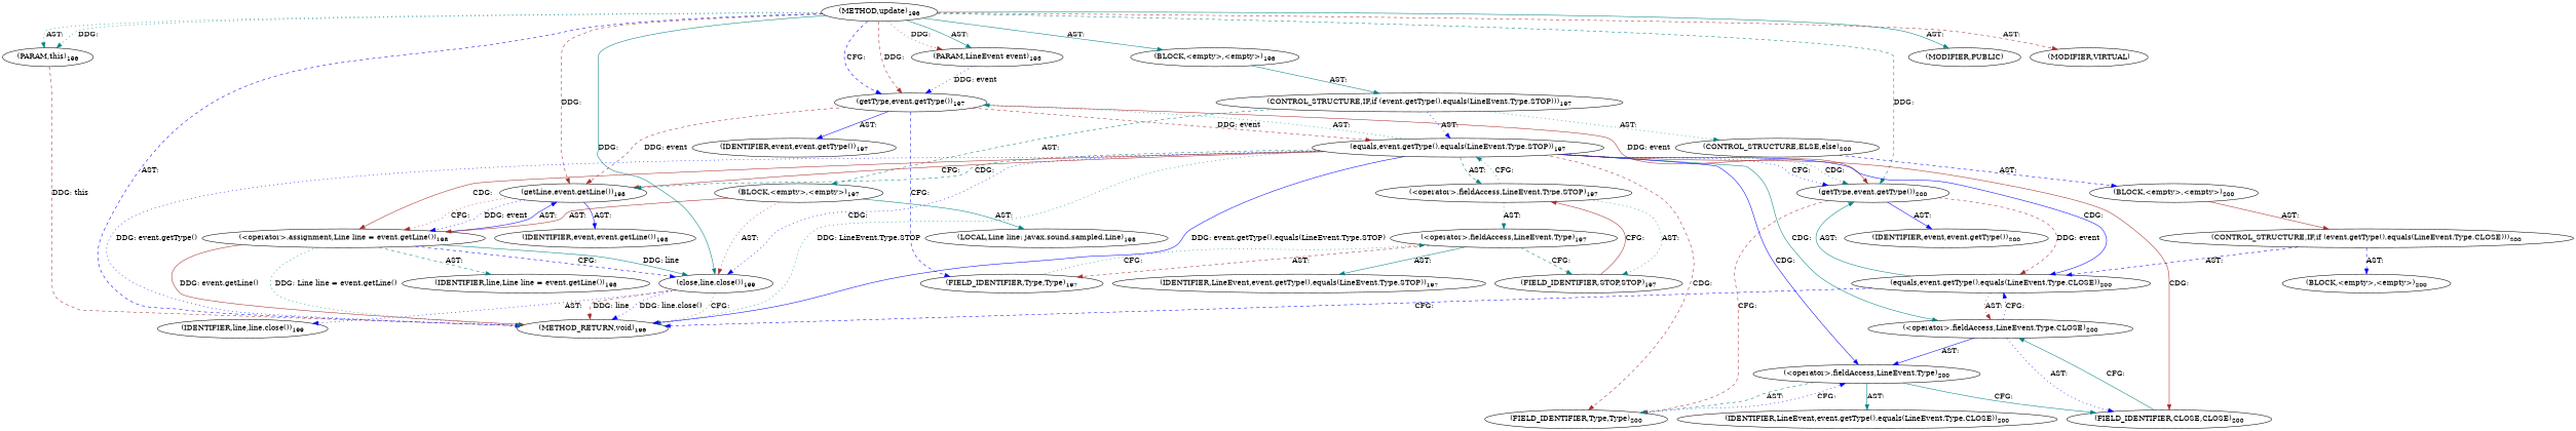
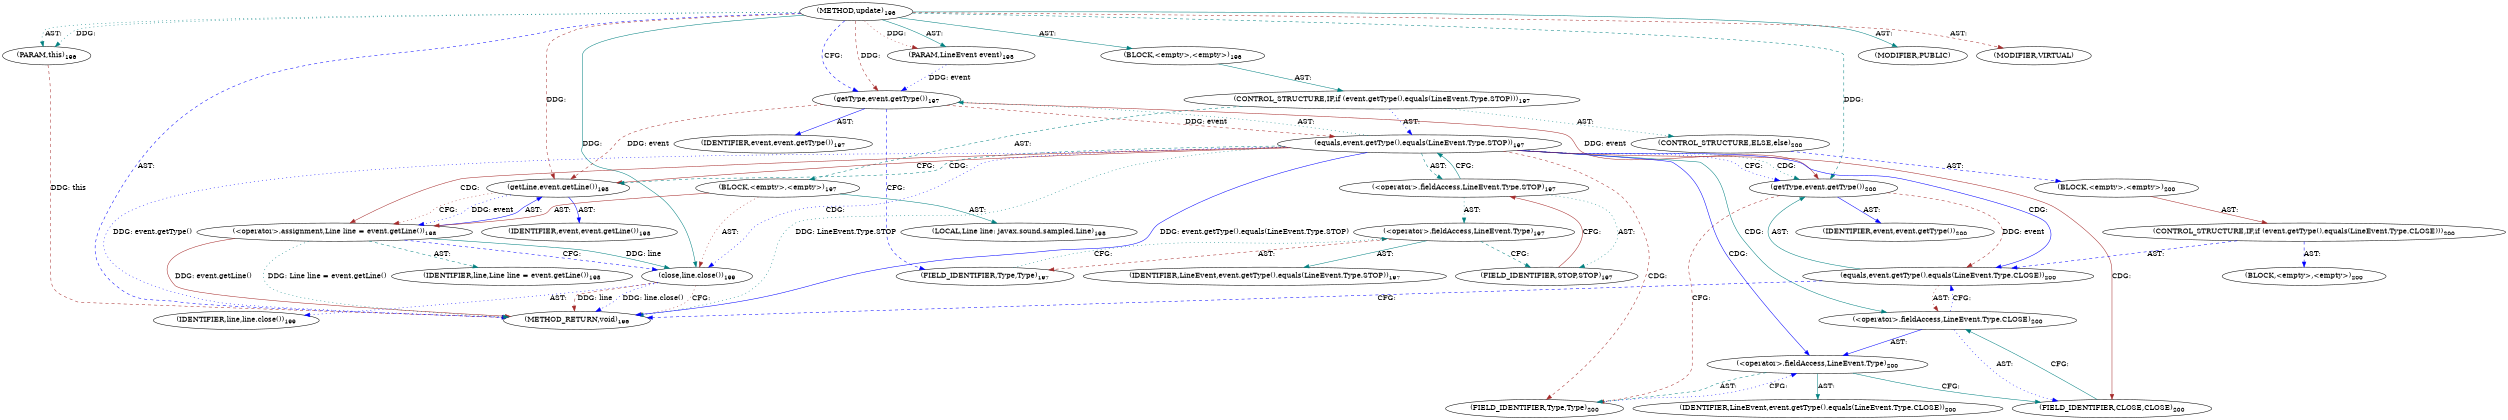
  digraph {
    edge [color=teal style=solid]
    n1 [label=<(METHOD,update)<SUB>196</SUB>>]
    n2 [label=<(PARAM,this)<SUB>196</SUB>>]
    n3 [label=<(PARAM,LineEvent event)<SUB>195</SUB>>]
    n4 [label=<(BLOCK,&lt;empty&gt;,&lt;empty&gt;)<SUB>196</SUB>>]
    n5 [label=<(getType,event.getType())<SUB>197</SUB>>]
    n6 [label=<(getLine,event.getLine())<SUB>198</SUB>>]
    n7 [label=<(close,line.close())<SUB>199</SUB>>]
    n8 [label=<(getType,event.getType())<SUB>200</SUB>>]
    n9 [label=<(MODIFIER,PUBLIC)>]
    n10 [label=<(MODIFIER,VIRTUAL)>]
    n11 [label=<(METHOD_RETURN,void)<SUB>196</SUB>>]
    n12 [label=<(CONTROL_STRUCTURE,IF,if (event.getType().equals(LineEvent.Type.STOP)))<SUB>197</SUB>>]
    n13 [label=<(equals,event.getType().equals(LineEvent.Type.STOP))<SUB>197</SUB>>]
    n14 [label=<(IDENTIFIER,event,event.getType())<SUB>197</SUB>>]
    n15 [label=<(FIELD_IDENTIFIER,Type,Type)<SUB>197</SUB>>]
    n16 [label=<(&lt;operator&gt;.assignment,Line line = event.getLine())<SUB>198</SUB>>]
    n17 [label=<(IDENTIFIER,event,event.getLine())<SUB>198</SUB>>]
    n18 [label=<(IDENTIFIER,line,line.close())<SUB>199</SUB>>]
    n19 [label=<(equals,event.getType().equals(LineEvent.Type.CLOSE))<SUB>200</SUB>>]
    n20 [label=<(FIELD_IDENTIFIER,Type,Type)<SUB>200</SUB>>]
    n21 [label=<(IDENTIFIER,event,event.getType())<SUB>200</SUB>>]
    n22 [label=<(BLOCK,&lt;empty&gt;,&lt;empty&gt;)<SUB>197</SUB>>]
    n23 [label=<(CONTROL_STRUCTURE,ELSE,else)<SUB>200</SUB>>]
    n24 [label=<(&lt;operator&gt;.fieldAccess,LineEvent.Type.STOP)<SUB>197</SUB>>]
    n25 [label=<(&lt;operator&gt;.fieldAccess,LineEvent.Type.CLOSE)<SUB>200</SUB>>]
    n26 [label=<(&lt;operator&gt;.fieldAccess,LineEvent.Type)<SUB>200</SUB>>]
    n27 [label=<(FIELD_IDENTIFIER,CLOSE,CLOSE)<SUB>200</SUB>>]
    n28 [label=<(LOCAL,Line line: javax.sound.sampled.Line)<SUB>198</SUB>>]
    n29 [label=<(BLOCK,&lt;empty&gt;,&lt;empty&gt;)<SUB>200</SUB>>]
    n30 [label=<(&lt;operator&gt;.fieldAccess,LineEvent.Type)<SUB>197</SUB>>]
    n31 [label=<(FIELD_IDENTIFIER,STOP,STOP)<SUB>197</SUB>>]
    n32 [label=<(IDENTIFIER,line,Line line = event.getLine())<SUB>198</SUB>>]
    n33 [label=<(IDENTIFIER,LineEvent,event.getType().equals(LineEvent.Type.CLOSE))<SUB>200</SUB>>]
    n34 [label=<(IDENTIFIER,LineEvent,event.getType().equals(LineEvent.Type.STOP))<SUB>197</SUB>>]
    n35 [label=<(CONTROL_STRUCTURE,IF,if (event.getType().equals(LineEvent.Type.CLOSE)))<SUB>200</SUB>>]
    n36 [label=<(BLOCK,&lt;empty&gt;,&lt;empty&gt;)<SUB>200</SUB>>]
    n1 -> n2 [label="AST: " style=dotted]
    n1 -> n2 [label="DDG: " style=dotted]
    n1 -> n3 [label="AST: "]
    n1 -> n3 [color=brown label="DDG: " style=dotted]
    n1 -> n4 [label="AST: "]
    n1 -> n5 [color=blue label="CFG: " style=dashed]
    n1 -> n5 [color=brown label="DDG: " style=dashed]
    n1 -> n6 [color=brown label="DDG: " style=dashed]
    n1 -> n7 [label="DDG: "]
    n1 -> n8 [label="DDG: " style=dashed]
    n1 -> n9 [label="AST: "]
    n1 -> n10 [color=brown label="AST: " style=dashed]
    n1 -> n11 [color=blue label="AST: " style=dashed]
    n2 -> n11 [color=brown label="DDG: this" style=dashed]
    n3 -> n5 [color=blue label="DDG: event" style=dotted]
    n4 -> n12 [label="AST: "]
    n5 -> n6 [color=brown label="DDG: event" style=dashed]
    n5 -> n8 [color=brown label="DDG: event"]
    n5 -> n13 [color=brown label="DDG: event" style=dashed]
    n5 -> n14 [color=blue label="AST: "]
    n5 -> n15 [color=blue label="CFG: " style=dashed]
    n6 -> n16 [color=brown label="CFG: " style=dotted]
    n6 -> n16 [color=blue label="DDG: event" style=dotted]
    n6 -> n17 [color=blue label="AST: "]
    n7 -> n11 [color=brown label="CFG: " style=dotted]
    n7 -> n11 [color=brown label="DDG: line" style=dashed]
    n7 -> n11 [color=blue label="DDG: line.close()" style=dotted]
    n7 -> n18 [color=blue label="AST: " style=dotted]
    n8 -> n19 [color=brown label="DDG: event" style=dashed]
    n8 -> n20 [color=brown label="CFG: " style=dashed]
    n8 -> n21 [color=blue label="AST: "]
    n12 -> n13 [color=blue label="AST: " style=dotted]
    n12 -> n22 [label="AST: " style=dashed]
    n12 -> n23 [label="AST: " style=dotted]
    n13 -> n5 [label="AST: " style=dotted]
    n13 -> n6 [color=brown label="CFG: "]
    n13 -> n6 [label="CDG: " style=dashed]
    n13 -> n7 [color=blue label="CDG: " style=dotted]
    n13 -> n8 [color=blue label="CFG: " style=dotted]
    n13 -> n8 [label="CDG: " style=dotted]
    n13 -> n11 [color=blue label="DDG: event.getType()" style=dotted]
    n13 -> n11 [label="DDG: LineEvent.Type.STOP" style=dotted]
    n13 -> n11 [color=blue label="DDG: event.getType().equals(LineEvent.Type.STOP)"]
    n13 -> n16 [color=brown label="CDG: "]
    n13 -> n19 [color=blue label="CDG: "]
    n13 -> n20 [color=brown label="CDG: " style=dashed]
    n13 -> n24 [label="AST: " style=dashed]
    n13 -> n25 [label="CDG: "]
    n13 -> n26 [color=blue label="CDG: "]
    n13 -> n27 [color=brown label="CDG: "]
    n15 -> n30 [label="CFG: " style=dotted]
    n16 -> n6 [color=blue label="AST: "]
    n16 -> n7 [color=blue label="CFG: " style=dashed]
    n16 -> n7 [label="DDG: line"]
    n16 -> n11 [color=brown label="DDG: event.getLine()"]
    n16 -> n11 [label="DDG: Line line = event.getLine()" style=dotted]
    n16 -> n32 [label="AST: " style=dashed]
    n19 -> n8 [label="AST: "]
    n19 -> n11 [color=blue label="CFG: " style=dashed]
    n19 -> n25 [color=brown label="AST: " style=dotted]
    n20 -> n26 [color=blue label="CFG: " style=dotted]
    n22 -> n7 [color=brown label="AST: " style=dotted]
    n22 -> n16 [color=brown label="AST: "]
    n22 -> n28 [label="AST: "]
    n23 -> n29 [color=blue label="AST: " style=dashed]
-   n24 -> n13 [label="CFG: " style=dotted]
+   n24 -> n13 [label="CFG: "]
    n24 -> n30 [label="AST: " style=dotted]
    n24 -> n31 [label="AST: " style=dotted]
    n25 -> n19 [color=blue label="CFG: " style=dotted]
    n25 -> n26 [color=blue label="AST: "]
    n25 -> n27 [color=blue label="AST: " style=dotted]
    n26 -> n20 [label="AST: " style=dashed]
    n26 -> n27 [label="CFG: "]
    n26 -> n33 [label="AST: "]
    n27 -> n25 [label="CFG: "]
    n29 -> n35 [color=brown label="AST: "]
    n30 -> n15 [color=brown label="AST: " style=dashed]
    n30 -> n31 [label="CFG: " style=dashed]
    n30 -> n34 [label="AST: "]
    n31 -> n24 [color=brown label="CFG: "]
    n35 -> n19 [color=blue label="AST: " style=dashed]
    n35 -> n36 [color=blue label="AST: " style=dashed]
  }
